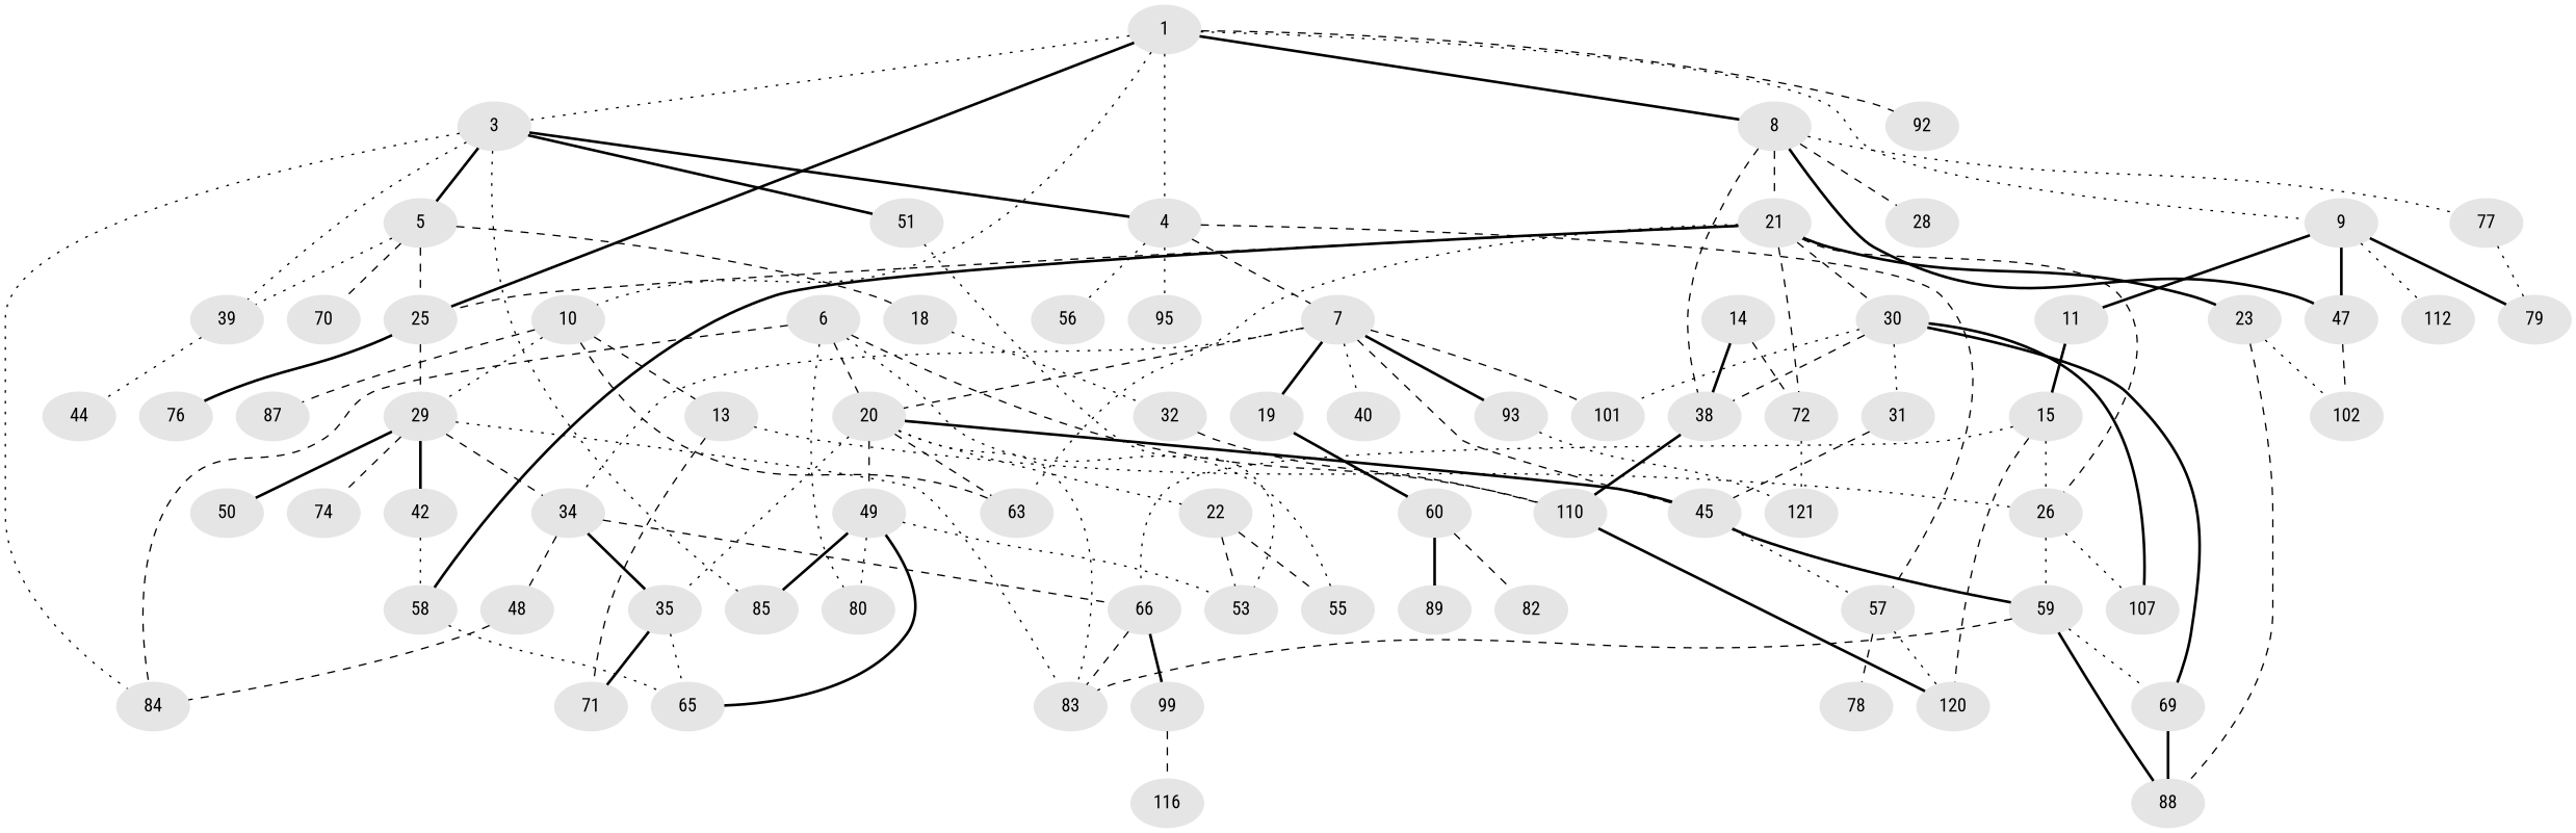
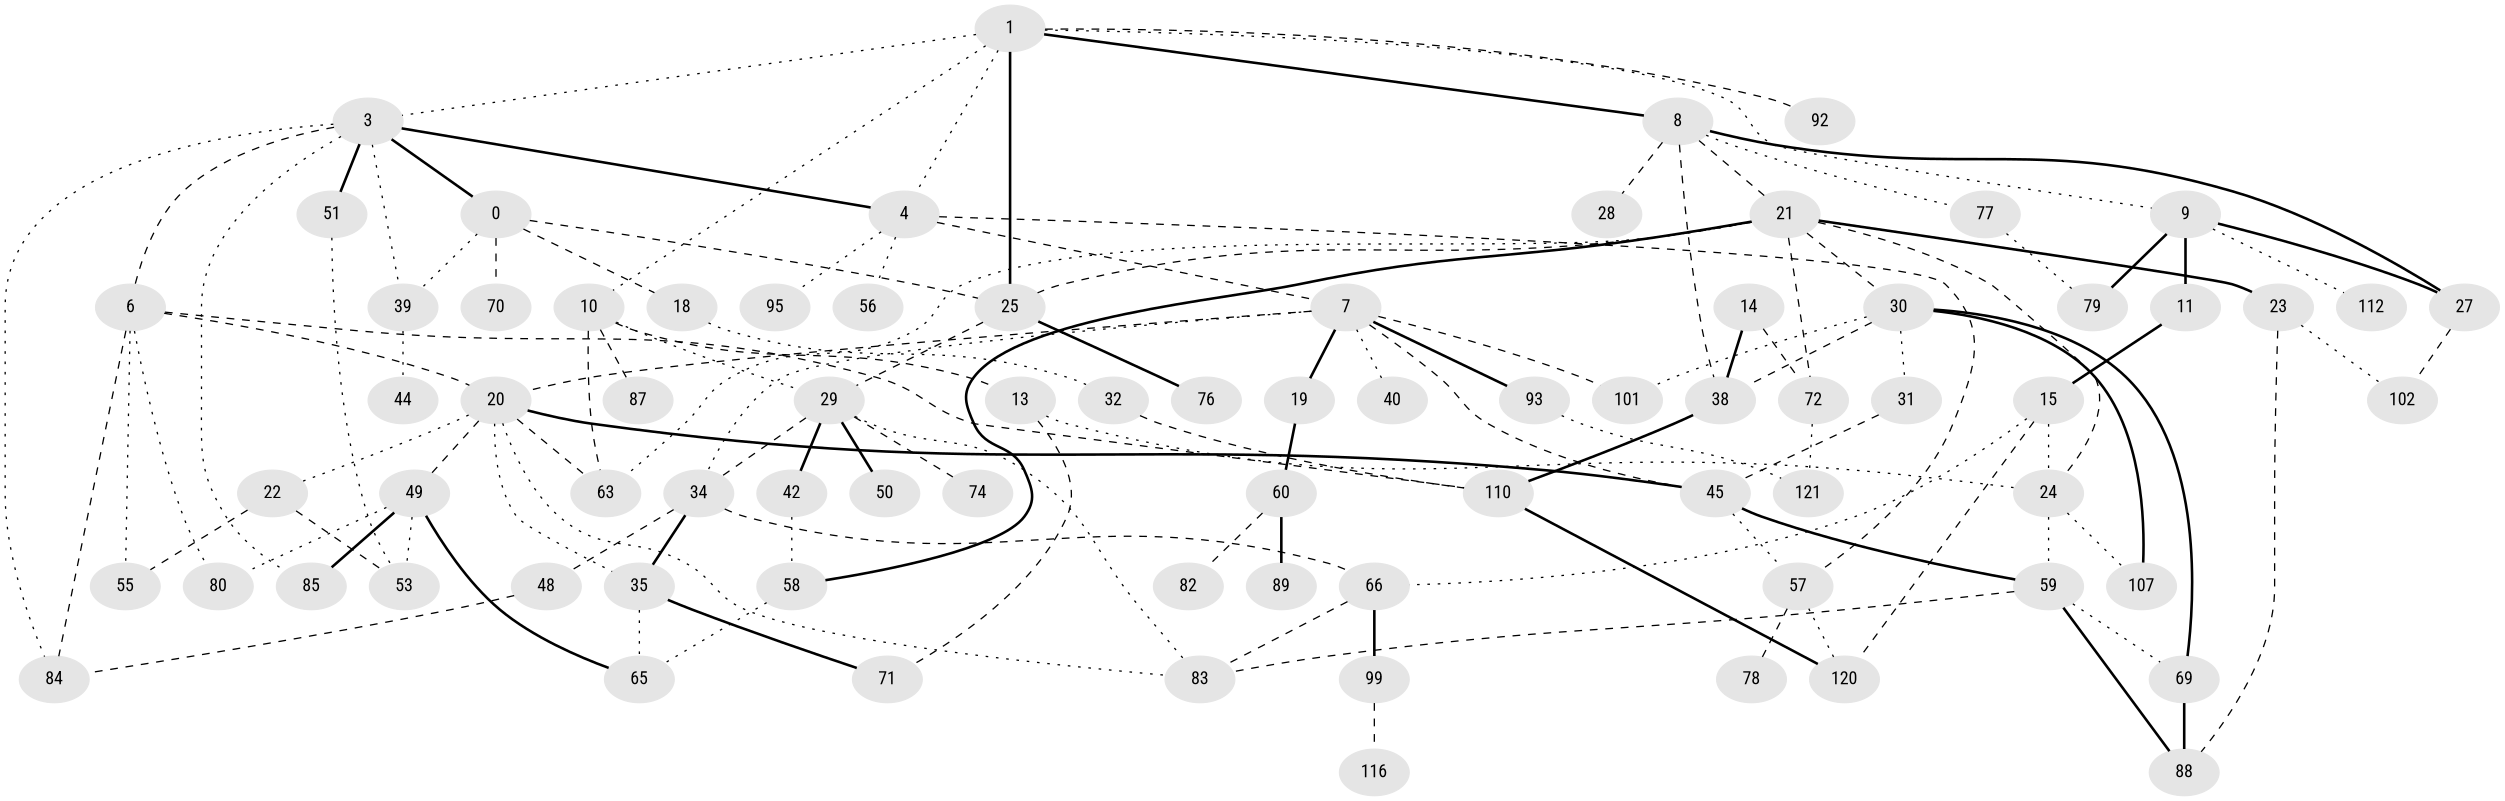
  graph {
    fontname="Roboto Condensed"
    node [color=gray90 fontname="Roboto Condensed" style=filled]
    edge [fontname="Roboto Condensed" style=dashed]
    1 [super="+2"]
    3 [super="+111"]
    4 [super="+12"]
    8 [super="+16"]
    9 [super="+17"]
    10 [super="+37"]
    25 [super="+52"]
    92
-   5 [super="+26"]
+   5 [super="+26" label=0]
    6 [super="+91"]
    39
    51 [super="+54"]
    84
    85 [super="+109"]
    7 [super="+68"]
    56 [super="+94"]
    57
    95 [super="+103"]
    21 [super="+104"]
-   27 [label=47]
+   27
    28
    38
    77
    11
    112
    79
    13 [super="+61"]
    29 [super="+43"]
    63 [super="+90"]
    87
    76
    18
    70
    20 [super="+47"]
    55 [super="+81"]
    80
    110
    44 [super="+46"]
    53
    19
    34 [super="+75"]
    40
    45 [super="+115"]
    93
    101
    120
    78
    32 [super="+100"]
    22
    35
    49 [super="+64"]
    83 [super="+106"]
    60 [super="+62"]
    66 [super="+86"]
    48
    59 [super="+67"]
    121
-   24 [super="+33" label=26]
+   24 [super="+33"]
    72 [super="+98"]
    23 [super="+117"]
    30 [super="+97"]
    58 [super="+113"]
    102
    15 [super="+118"]
    14 [super="+41"]
    71 [super="+114"]
    42
    50
    74 [super="+119"]
    107
    99 [super="+108"]
    82
    89
    65
    88
    31 [super="+105"]
    69 [super="+73"]
    116
    1 -- 3 [style=dotted]
    1 -- 4 [style=dotted]
    1 -- 8 [style=bold]
    1 -- 9 [style=dotted]
    1 -- 10 [style=dotted]
    1 -- 25 [style=bold]
    1 -- 92
    3 -- 4 [style=bold]
    3 -- 5 [style=bold]
+   3 -- 6
    3 -- 39 [style=dotted]
    3 -- 51 [style=bold]
    3 -- 84 [style=dotted]
    3 -- 85 [style=dotted]
    4 -- 7
    4 -- 56 [style=dotted]
    4 -- 57
    4 -- 95 [style=dotted]
    8 -- 21
    8 -- 27 [style=bold]
    8 -- 28
    8 -- 38
    8 -- 77 [style=dotted]
    9 -- 27 [style=bold]
    9 -- 11 [style=bold]
    9 -- 112 [style=dotted]
    9 -- 79 [style=bold]
    10 -- 13
    10 -- 29 [style=dotted]
    10 -- 63
    10 -- 87
    25 -- 29
    25 -- 76 [style=bold]
    5 -- 25
    5 -- 39 [style=dotted]
    5 -- 18
    5 -- 70
    6 -- 84
    6 -- 20
    6 -- 55 [style=dotted]
    6 -- 80 [style=dotted]
    6 -- 110
    39 -- 44 [style=dotted]
    51 -- 53 [style=dotted]
    7 -- 20
    7 -- 19 [style=bold]
    7 -- 34 [style=dotted]
    7 -- 40 [style=dotted]
    7 -- 45
    7 -- 93 [style=bold]
    7 -- 101
    57 -- 120 [style=dotted]
    57 -- 78
    21 -- 25
    21 -- 63 [style=dotted]
    21 -- 24
    21 -- 72
    21 -- 23 [style=bold]
    21 -- 30
    21 -- 58 [style=bold]
    27 -- 102
    38 -- 110 [style=bold]
    77 -- 79 [style=dotted]
    11 -- 15 [style=bold]
    13 -- 24 [style=dotted]
    13 -- 71
    29 -- 34
    29 -- 83 [style=dotted]
    29 -- 42 [style=bold]
    29 -- 50 [style=bold]
    29 -- 74
    18 -- 32 [style=dotted]
    20 -- 63
    20 -- 45 [style=bold]
    20 -- 22 [style=dotted]
    20 -- 35 [style=dotted]
    20 -- 49
    20 -- 83 [style=dotted]
    110 -- 120 [style=bold]
    19 -- 60 [style=bold]
    34 -- 35 [style=bold weight=2]
    34 -- 66
    34 -- 48
    45 -- 57 [style=dotted]
    45 -- 59 [style=bold]
    93 -- 121 [style=dotted]
    32 -- 110
    22 -- 55
    22 -- 53
    35 -- 71 [style=bold]
    35 -- 65 [style=dotted]
    49 -- 85 [style=bold]
    49 -- 80 [style=dotted]
    49 -- 53 [style=dotted]
    49 -- 65 [style=bold]
    60 -- 82
    60 -- 89 [style=bold weight=2]
    66 -- 83
    66 -- 99 [style=bold]
    48 -- 84
    59 -- 83
    59 -- 88 [style=bold]
    59 -- 69 [style=dotted]
    24 -- 59 [style=dotted]
    24 -- 107 [style=dotted]
    72 -- 121 [style=dotted]
    23 -- 102 [style=dotted]
    23 -- 88
    30 -- 38
    30 -- 101 [style=dotted]
    30 -- 107 [style=bold]
    30 -- 31 [style=dotted]
    30 -- 69 [style=bold]
    58 -- 65 [style=dotted]
    15 -- 120
    15 -- 66 [style=dotted]
    15 -- 24 [style=dotted]
    14 -- 38 [style=bold]
    14 -- 72
    42 -- 58 [style=dotted]
    99 -- 116
    31 -- 45
    69 -- 88 [style=bold]
  }
